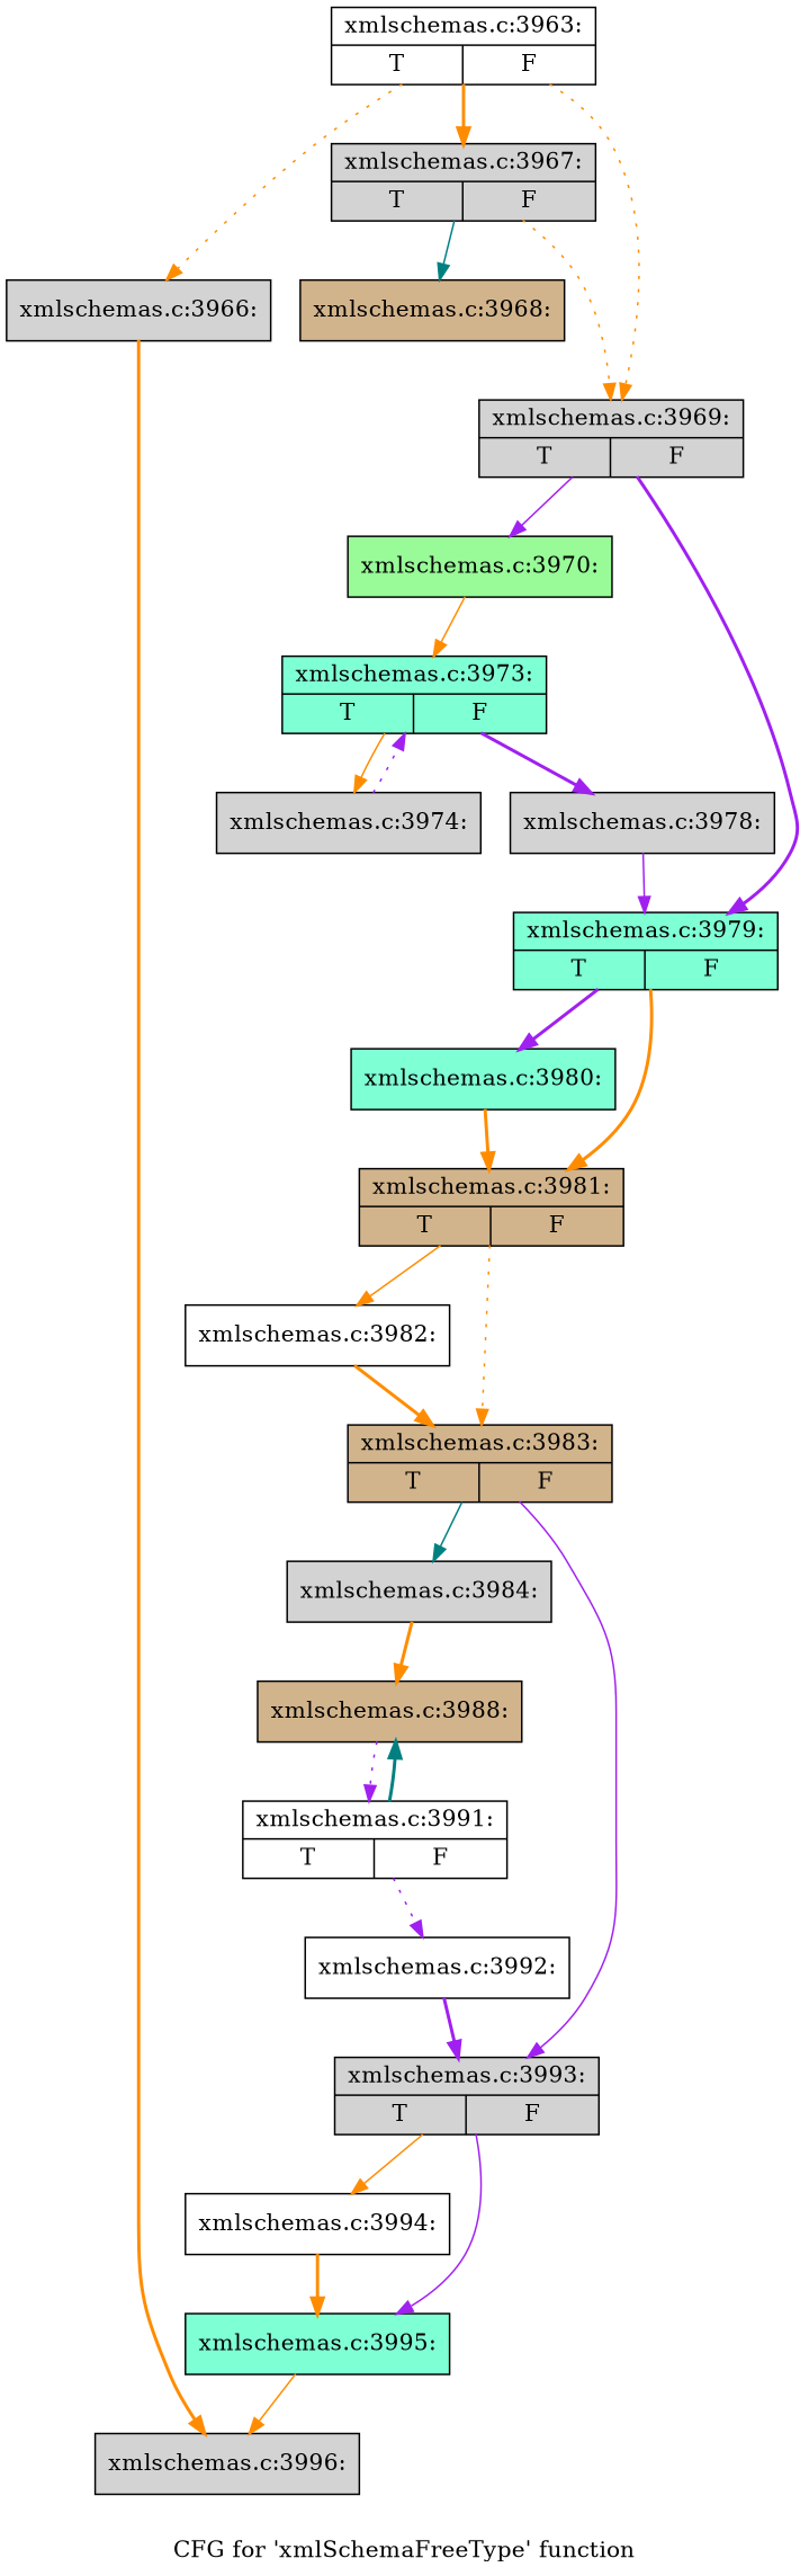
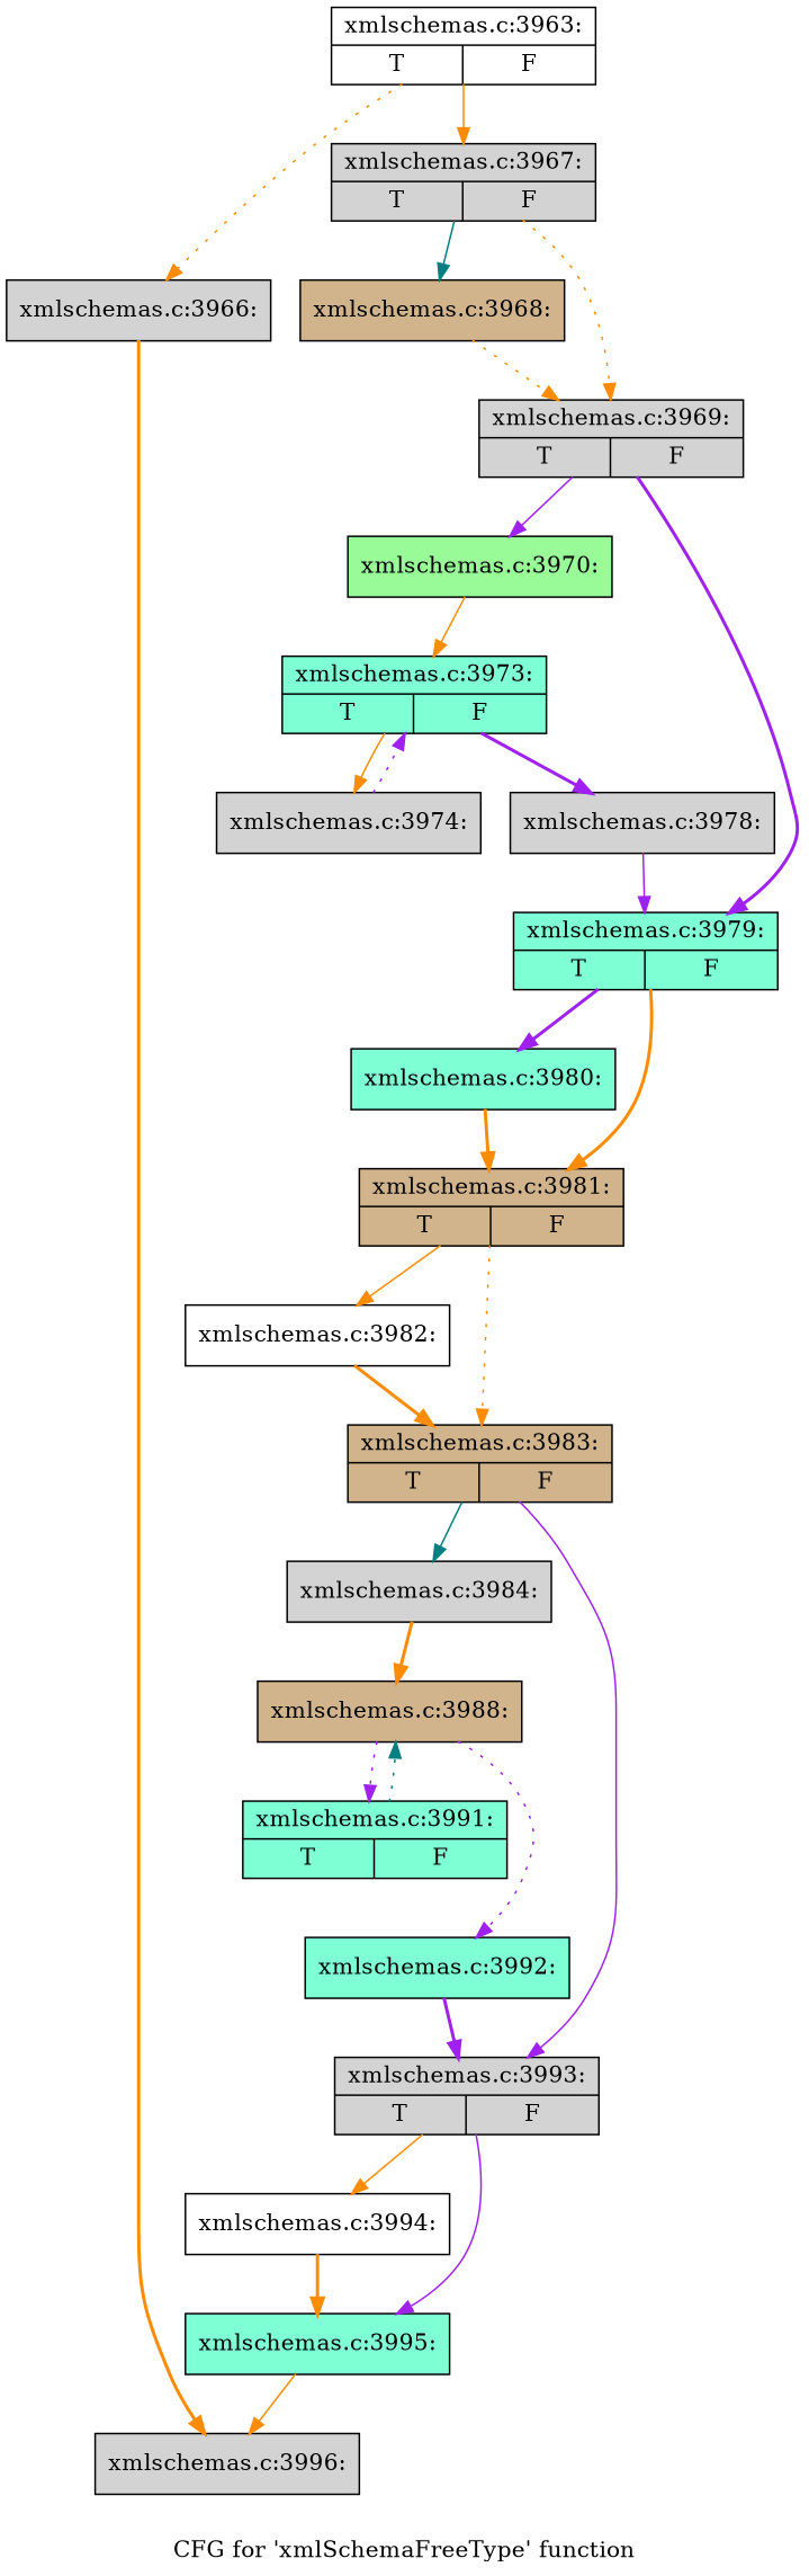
  digraph {
    label="CFG for 'xmlSchemaFreeType' function"
    node [fillcolor=lightgrey shape=record style=filled]
    edge [color=darkorange style=solid]
    n1 [fillcolor=white label="{xmlschemas.c:3963:|{<s0>T|<s1>F}}"]
    n2 [label="{xmlschemas.c:3966:}"]
    n3 [label="{xmlschemas.c:3967:|{<s0>T|<s1>F}}"]
    n4 [label="{xmlschemas.c:3996:}"]
    n5 [fillcolor=tan label="{xmlschemas.c:3968:}"]
    n6 [label="{xmlschemas.c:3969:|{<s0>T|<s1>F}}"]
    n7 [fillcolor=palegreen label="{xmlschemas.c:3970:}"]
    n8 [fillcolor=aquamarine label="{xmlschemas.c:3979:|{<s0>T|<s1>F}}"]
    n9 [fillcolor=aquamarine label="{xmlschemas.c:3973:|{<s0>T|<s1>F}}"]
    n10 [fillcolor=aquamarine label="{xmlschemas.c:3980:}"]
    n11 [fillcolor=tan label="{xmlschemas.c:3981:|{<s0>T|<s1>F}}"]
    n12 [label="{xmlschemas.c:3974:}"]
    n13 [label="{xmlschemas.c:3978:}"]
    n14 [fillcolor=white label="{xmlschemas.c:3982:}"]
    n15 [fillcolor=tan label="{xmlschemas.c:3983:|{<s0>T|<s1>F}}"]
    n16 [label="{xmlschemas.c:3984:}"]
    n17 [label="{xmlschemas.c:3993:|{<s0>T|<s1>F}}"]
    n18 [fillcolor=tan label="{xmlschemas.c:3988:}"]
    n19 [fillcolor=white label="{xmlschemas.c:3994:}"]
    n20 [fillcolor=aquamarine label="{xmlschemas.c:3995:}"]
-   n21 [fillcolor=white label="{xmlschemas.c:3991:|{<s0>T|<s1>F}}"]
-   n22 [fillcolor=white label="{xmlschemas.c:3992:}"]
+   n21 [fillcolor=aquamarine label="{xmlschemas.c:3991:|{<s0>T|<s1>F}}"]
+   n22 [fillcolor=aquamarine label="{xmlschemas.c:3992:}"]
    n1 -> n2 [style=dotted]
-   n1 -> n3 [style=bold]
+   n1 -> n3
    n2 -> n4 [style=bold]
    n3 -> n5 [color=teal]
    n3 -> n6 [style=dotted]
-   n1 -> n6 [style=dotted]
+   n5 -> n6 [style=dotted]
    n6 -> n7 [color=purple]
    n6 -> n8 [color=purple style=bold]
    n7 -> n9
    n8 -> n10 [color=purple style=bold]
    n8 -> n11 [style=bold]
    n9 -> n12
    n9 -> n13 [color=purple style=bold]
    n10 -> n11 [style=bold]
    n11 -> n14
    n11 -> n15 [style=dotted]
    n12 -> n9 [color=purple style=dotted]
    n13 -> n8 [color=purple]
    n14 -> n15 [style=bold]
    n15 -> n16 [color=teal]
    n15 -> n17 [color=purple]
    n16 -> n18 [style=bold]
    n17 -> n19
    n17 -> n20 [color=purple]
    n18 -> n21 [color=purple style=dotted]
    n19 -> n20 [style=bold]
    n20 -> n4
-   n21 -> n18 [color=teal style=bold]
-   n21 -> n22 [color=purple style=dotted]
+   n21 -> n18 [color=teal style=dotted]
+   n18 -> n22 [color=purple style=dotted]
    n22 -> n17 [color=purple style=bold]
  }
